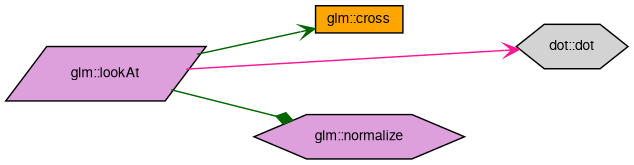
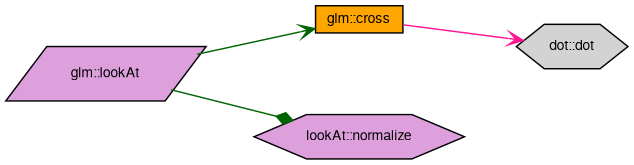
  digraph {
    rankdir=LR
    node [color=black fillcolor=plum fontname=FreeSans fontsize=10 shape=hexagon style=filled]
    edge [arrowhead=vee color=darkgreen fontname=FreeSans fontsize=10 labelfontname=FreeSans labelfontsize=10 style=solid]
    n1 [fontcolor=black height=0.2 label="glm::lookAt" shape=parallelogram width=0.4]
    n2 [fillcolor=orange height=0.2 label="glm::cross" shape=box width=0.4]
    n3 [fillcolor=lightgrey height=0.2 label="dot::dot" width=0.4]
-   n4 [height=0.2 label="glm::normalize" width=0.4]
+   n4 [height=0.2 label="lookAt::normalize" width=0.4]
    n1 -> n2
-   n1 -> n3 [color=deeppink]
+   n2 -> n3 [color=deeppink]
    n1 -> n4 [arrowhead=diamond]
  }
